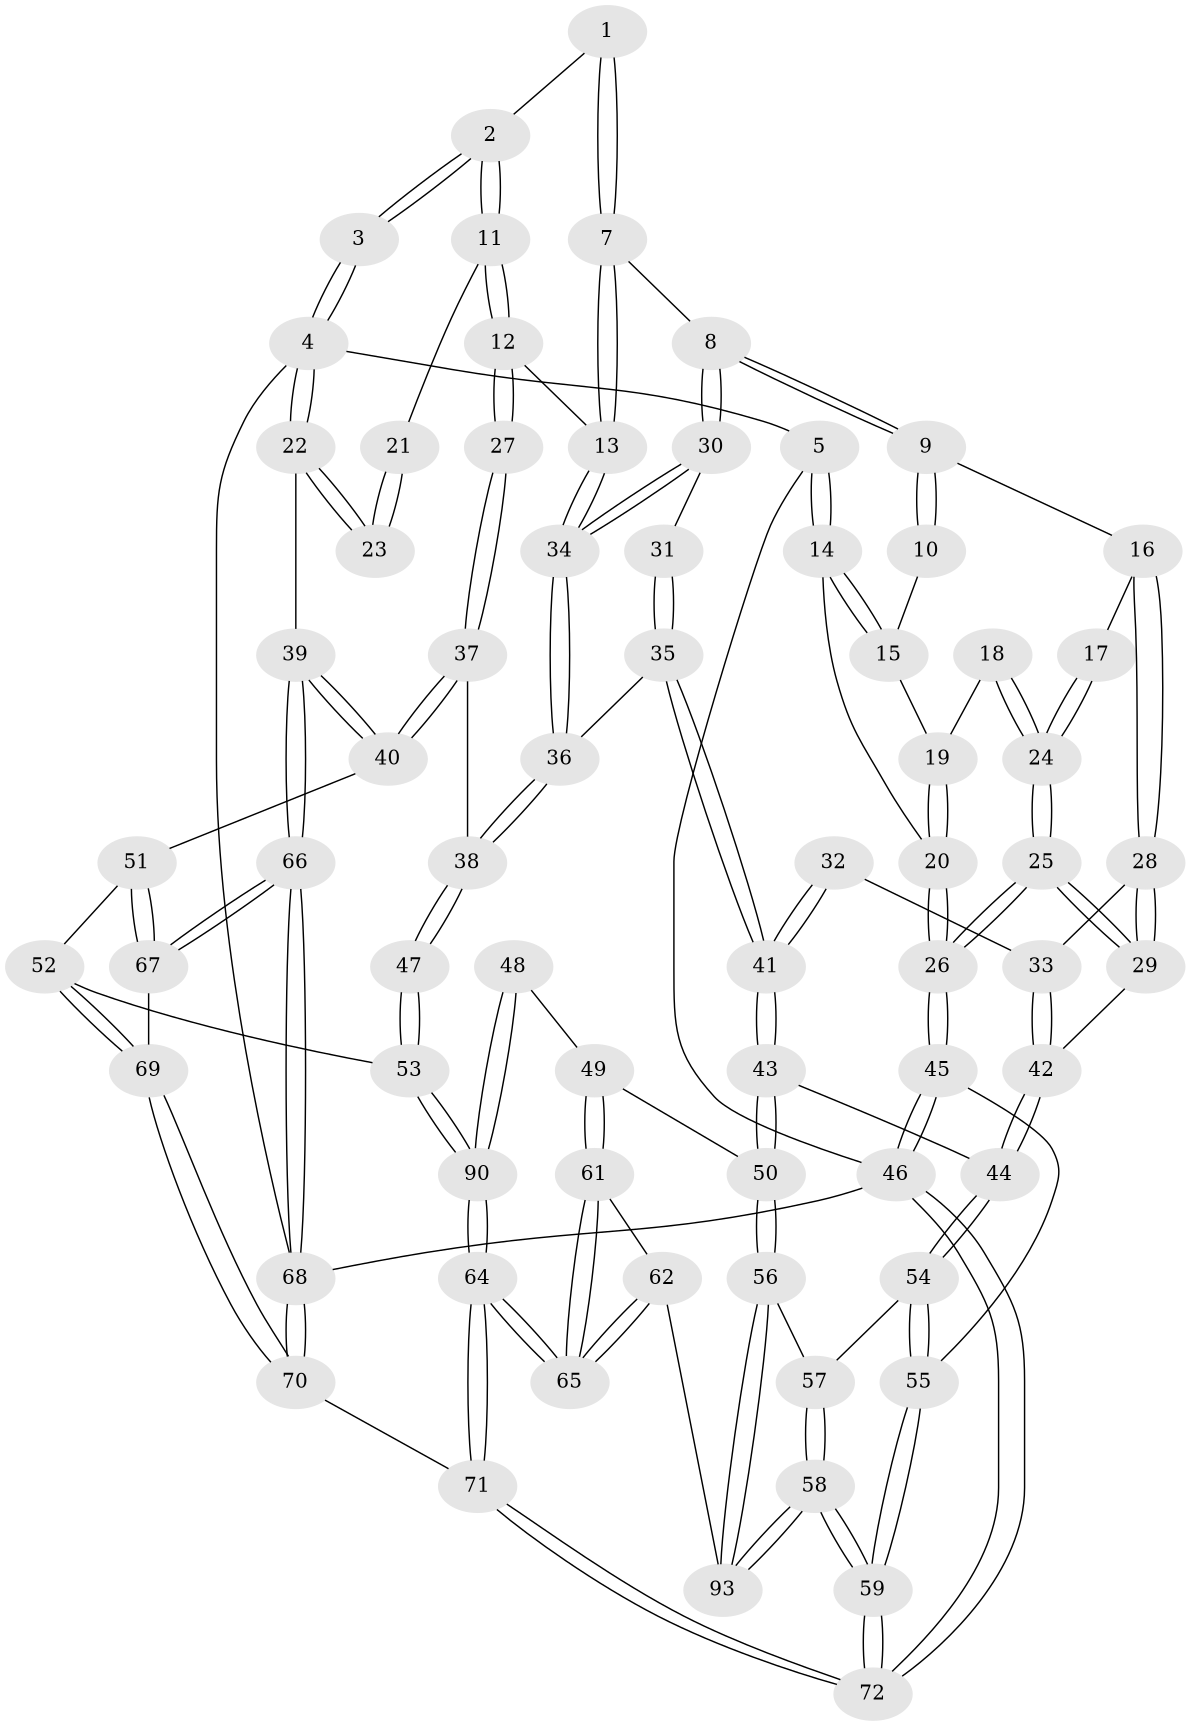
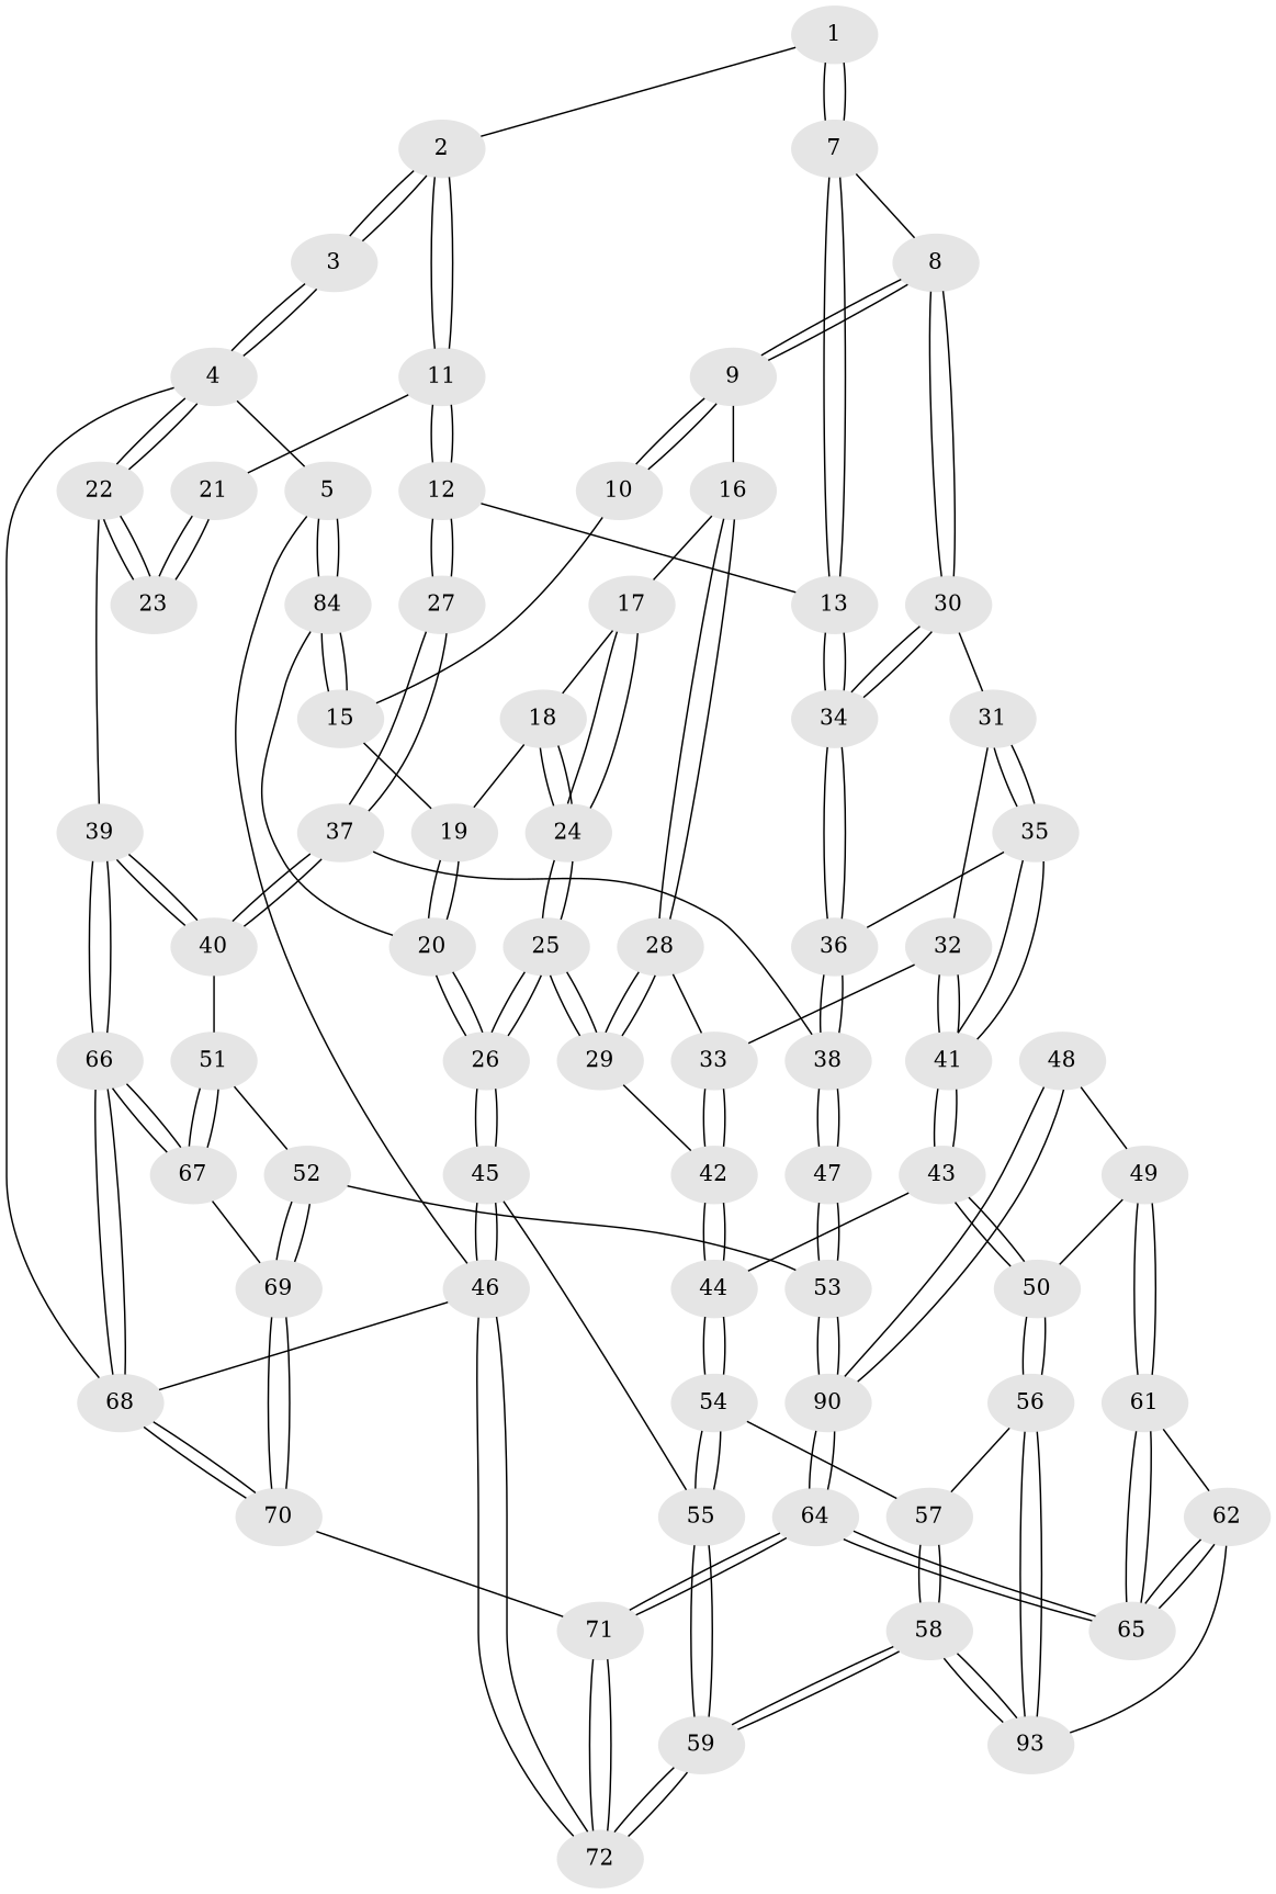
  graph {
    node [color=gray90 style=filled]
    1
    2
    7
    3
    11
    8
    13
    4
    12
    21
    5
    22
    68
-   14
+   14 [label=84]
    46
    23
    39
    70
    15
    20
    72
    10
    9
    30
    34
    16
    31
    17
    28
    19
    27
    37
    36
    26
    18
    24
    29
    33
    25
    45
    40
    66
    42
    55
    38
    44
    32
    35
    41
    43
    47
    51
    53
    67
    52
    50
    54
    56
    57
    59
    48
    49
    n63 [label=90]
    61
    64
    62
    65
    n68 [label=93]
    69
    58
    71
    1 -- 2
    1 -- 7
    1 -- 7
    2 -- 3
    2 -- 3
    2 -- 11
    2 -- 11
    7 -- 8
    7 -- 13
    7 -- 13
    3 -- 4
    3 -- 4
    11 -- 12
    11 -- 12
    11 -- 21
    8 -- 9
    8 -- 9
    8 -- 30
    8 -- 30
    13 -- 34
    13 -- 34
    4 -- 5
    4 -- 22
    4 -- 22
    4 -- 68
    12 -- 13
    12 -- 27
    12 -- 27
    21 -- 23
    21 -- 23
    5 -- 14
    5 -- 14
    5 -- 46
    22 -- 23
    22 -- 23
    22 -- 39
    68 -- 70
    68 -- 70
    14 -- 15
    14 -- 15
    14 -- 20
    46 -- 68
    46 -- 72
    46 -- 72
    39 -- 40
    39 -- 40
    39 -- 66
    39 -- 66
    70 -- 71
    15 -- 19
    20 -- 26
    20 -- 26
    10 -- 15
    9 -- 10
    9 -- 10
    9 -- 16
    30 -- 34
    30 -- 34
    30 -- 31
    34 -- 36
    34 -- 36
    16 -- 17
    16 -- 28
    16 -- 28
+   31 -- 32
    31 -- 35
    31 -- 35
+   17 -- 18
    17 -- 24
    17 -- 24
    28 -- 29
    28 -- 29
    28 -- 33
    19 -- 20
    19 -- 20
    27 -- 37
    27 -- 37
    37 -- 40
    37 -- 40
    37 -- 38
    36 -- 38
    36 -- 38
    26 -- 45
    26 -- 45
    18 -- 19
    18 -- 24
    18 -- 24
    24 -- 25
    24 -- 25
    29 -- 42
    33 -- 42
    33 -- 42
    25 -- 26
    25 -- 26
    25 -- 29
    25 -- 29
    45 -- 46
    45 -- 46
    45 -- 55
    40 -- 51
    66 -- 68
    66 -- 68
    66 -- 67
    66 -- 67
    42 -- 44
    42 -- 44
    55 -- 59
    55 -- 59
    38 -- 47
    38 -- 47
    44 -- 54
    44 -- 54
    32 -- 33
    32 -- 41
    32 -- 41
    35 -- 36
    35 -- 41
    35 -- 41
    41 -- 43
    41 -- 43
    43 -- 44
    43 -- 50
    43 -- 50
    47 -- 53
    47 -- 53
    51 -- 67
    51 -- 67
    51 -- 52
    53 -- n63
    53 -- n63
    67 -- 69
    52 -- 53
    52 -- 69
    52 -- 69
    50 -- 56
    50 -- 56
    54 -- 55
    54 -- 55
    54 -- 57
    56 -- 57
    56 -- n68
    56 -- n68
    57 -- 58
    57 -- 58
    59 -- 72
    59 -- 72
    48 -- 49
    48 -- n63
    48 -- n63
    49 -- 50
    49 -- 61
    49 -- 61
    n63 -- 64
    n63 -- 64
    61 -- 62
    61 -- 65
    61 -- 65
    64 -- 65
    64 -- 65
    64 -- 71
    64 -- 71
    62 -- 65
    62 -- 65
    62 -- n68
    69 -- 70
    69 -- 70
    58 -- 59
    58 -- 59
    58 -- n68
    58 -- n68
    71 -- 72
    71 -- 72
  }
